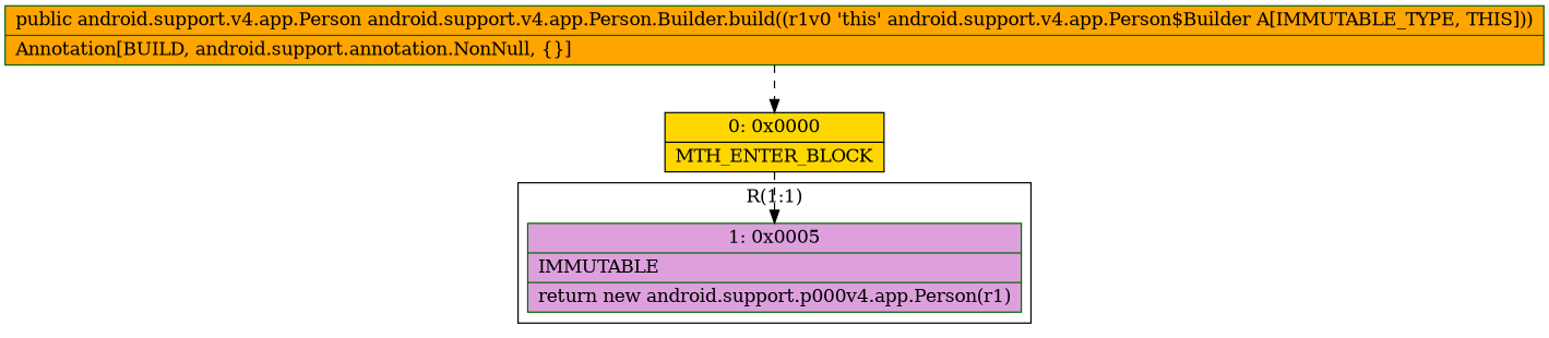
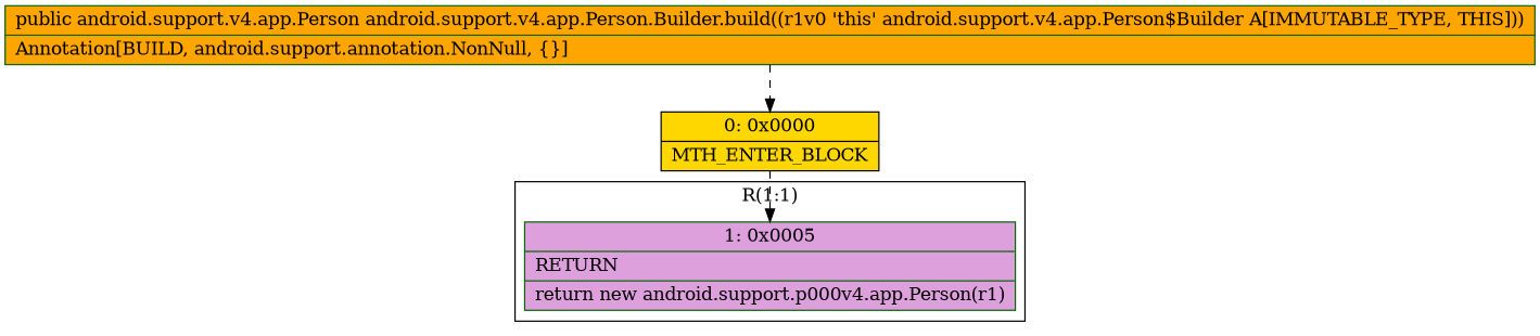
  digraph {
    node [color=darkgreen shape=record style=filled]
    edge [style=dashed]
-   n1 [label="{1\:\ 0x0005|IMMUTABLE\l|return new android.support.p000v4.app.Person(r1)\l}" fillcolor=plum]
+   n1 [label="{1\:\ 0x0005|RETURN\l|return new android.support.p000v4.app.Person(r1)\l}" fillcolor=plum]
    n2 [color=black label="{0\:\ 0x0000|MTH_ENTER_BLOCK\l}" fillcolor=gold]
    n3 [label="{public android.support.v4.app.Person android.support.v4.app.Person.Builder.build((r1v0 'this' android.support.v4.app.Person$Builder A[IMMUTABLE_TYPE, THIS]))  | Annotation[BUILD, android.support.annotation.NonNull, \{\}]\l}" fillcolor=orange]
    subgraph cluster_1 {
      label="R(1:1)"
      n1
    }
    n2 -> n1
    n3 -> n2
  }
